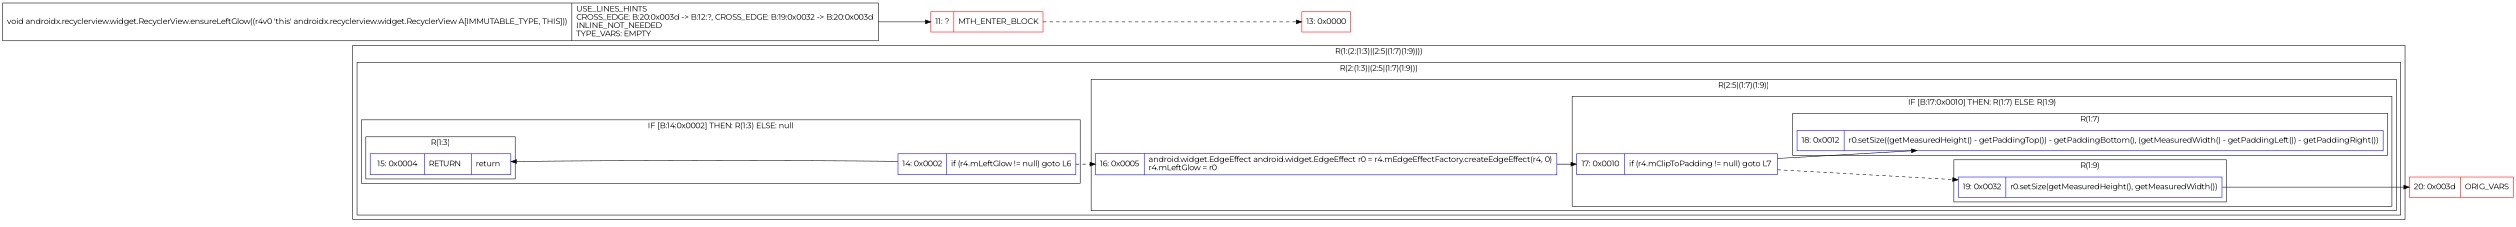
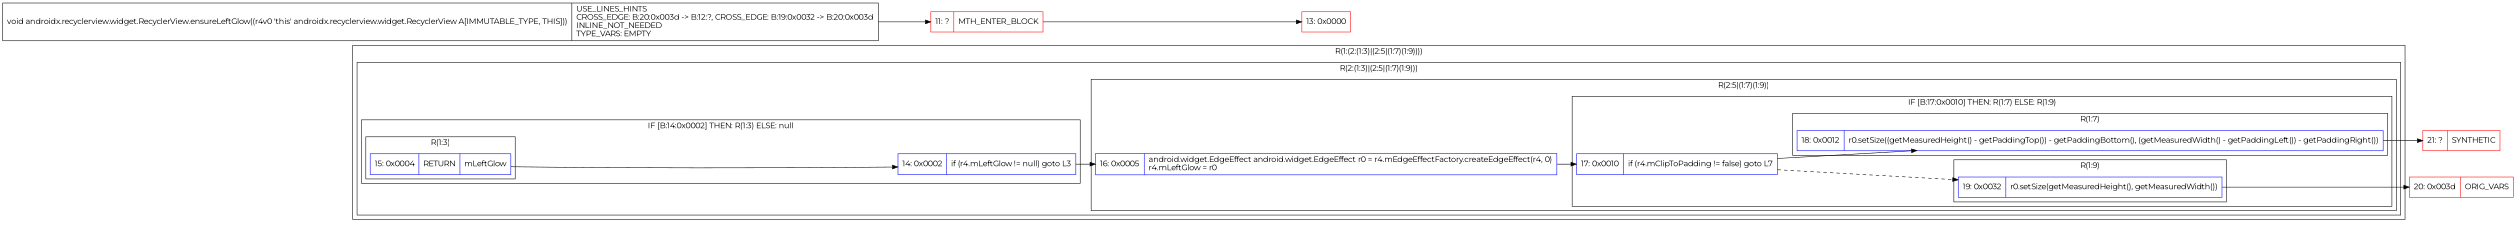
  digraph {
    fontname=Montserrat
    rankdir=LR
    node [color=blue fontname=Montserrat shape=record]
    edge [fontname=Montserrat]
-   n1 [label="{15\:\ 0x0004|RETURN\l|return\l}"]
-   n2 [label="{14\:\ 0x0002|if (r4.mLeftGlow != null) goto L6\l}"]
+   n1 [label="{15\:\ 0x0004|RETURN\l|mLeftGlow\l}"]
+   n2 [label="{14\:\ 0x0002|if (r4.mLeftGlow != null) goto L3\l}"]
    n3 [label="{18\:\ 0x0012|r0.setSize((getMeasuredHeight() \- getPaddingTop()) \- getPaddingBottom(), (getMeasuredWidth() \- getPaddingLeft()) \- getPaddingRight())\l}"]
    n4 [label="{19\:\ 0x0032|r0.setSize(getMeasuredHeight(), getMeasuredWidth())\l}"]
-   n5 [label="{17\:\ 0x0010|if (r4.mClipToPadding != null) goto L7\l}"]
+   n5 [label="{17\:\ 0x0010|if (r4.mClipToPadding != false) goto L7\l}"]
    n6 [label="{16\:\ 0x0005|android.widget.EdgeEffect android.widget.EdgeEffect r0 = r4.mEdgeEffectFactory.createEdgeEffect(r4, 0)\lr4.mLeftGlow = r0\l}"]
+   n7 [color=red label="{21\:\ ?|SYNTHETIC\l}"]
    n8 [color=red label="{20\:\ 0x003d|ORIG_VARS\l}"]
    n9 [color=red label="{11\:\ ?|MTH_ENTER_BLOCK\l}"]
    n10 [color=red label="{13\:\ 0x0000}"]
    n11 [label="{void androidx.recyclerview.widget.RecyclerView.ensureLeftGlow((r4v0 'this' androidx.recyclerview.widget.RecyclerView A[IMMUTABLE_TYPE, THIS]))  | USE_LINES_HINTS\lCROSS_EDGE: B:20:0x003d \-\> B:12:?, CROSS_EDGE: B:19:0x0032 \-\> B:20:0x003d\lINLINE_NOT_NEEDED\lTYPE_VARS: EMPTY\l}" color=""]
    subgraph cluster_1 {
      label="R(1:(2:(1:3)|(2:5|(1:7)(1:9))))"
      subgraph cluster_2 {
        label="R(2:(1:3)|(2:5|(1:7)(1:9)))"
        subgraph cluster_3 {
          label="IF [B:14:0x0002] THEN: R(1:3) ELSE: null"
          n2
          subgraph cluster_4 {
            label="R(1:3)"
            n1
          }
        }
        subgraph cluster_5 {
          label="R(2:5|(1:7)(1:9))"
          n6
          subgraph cluster_6 {
            label="IF [B:17:0x0010] THEN: R(1:7) ELSE: R(1:9)"
            n5
            subgraph cluster_7 {
              label="R(1:7)"
              n3
            }
            subgraph cluster_8 {
              label="R(1:9)"
              n4
            }
          }
        }
      }
    }
-   n2 -> n1
-   n2 -> n6 [style=dashed]
+   n1 -> n2
+   n2 -> n6 [style=solid]
+   n3 -> n7
    n4 -> n8
    n5 -> n3
    n5 -> n4 [style=dashed]
    n6 -> n5
-   n9 -> n10 [style=dashed]
+   n9 -> n10
    n11 -> n9
  }
